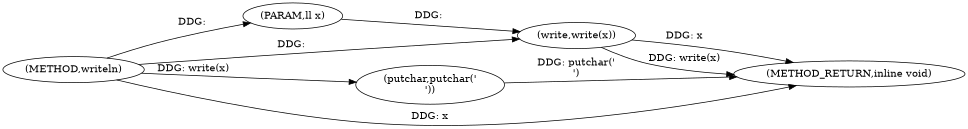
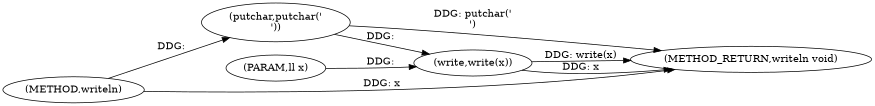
  digraph {
    rankdir=LR
    n1 [label="(METHOD,writeln)"]
    n2 [label="(PARAM,ll x)"]
    n3 [label="(write,write(x))"]
    n4 [label="(putchar,putchar('\n'))"]
-   n5 [label="(METHOD_RETURN,inline void)"]
-   n1 -> n2 [label="DDG: "]
-   n1 -> n3 [label="DDG: "]
-   n1 -> n4 [label="DDG: write(x)"]
+   n5 [label="(METHOD_RETURN,writeln void)"]
+   n4 -> n3 [label="DDG: "]
+   n1 -> n4 [label="DDG: "]
    n1 -> n5 [label="DDG: x"]
    n2 -> n3 [label="DDG: "]
    n3 -> n5 [label="DDG: x"]
    n3 -> n5 [label="DDG: write(x)"]
    n4 -> n5 [label="DDG: putchar('\n')"]
  }
